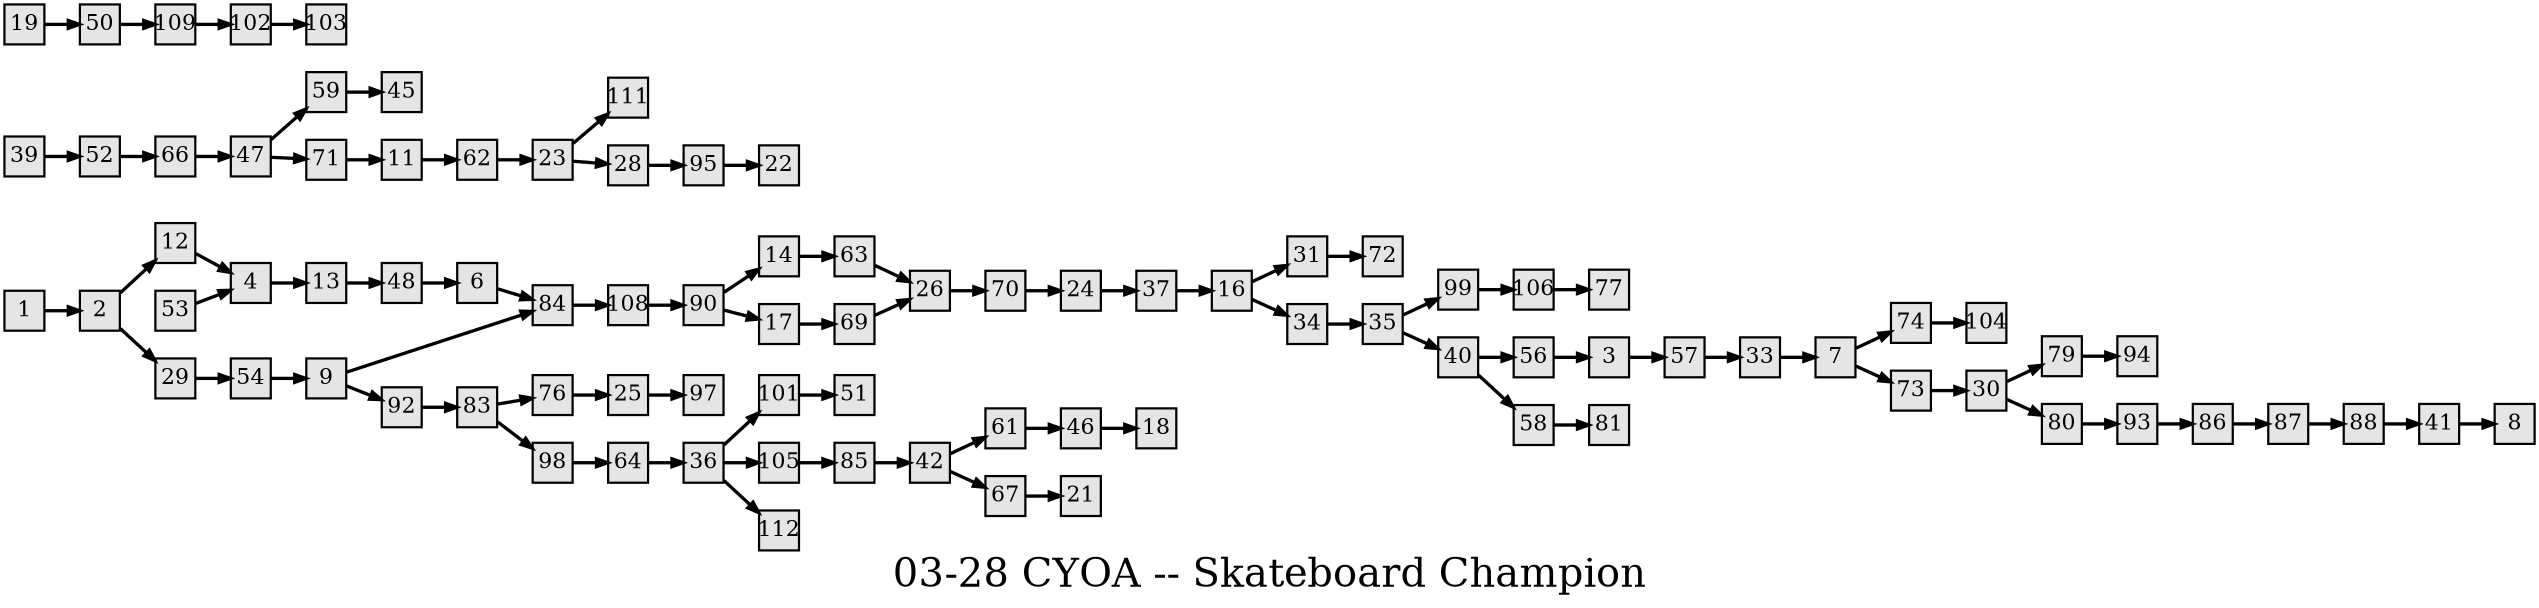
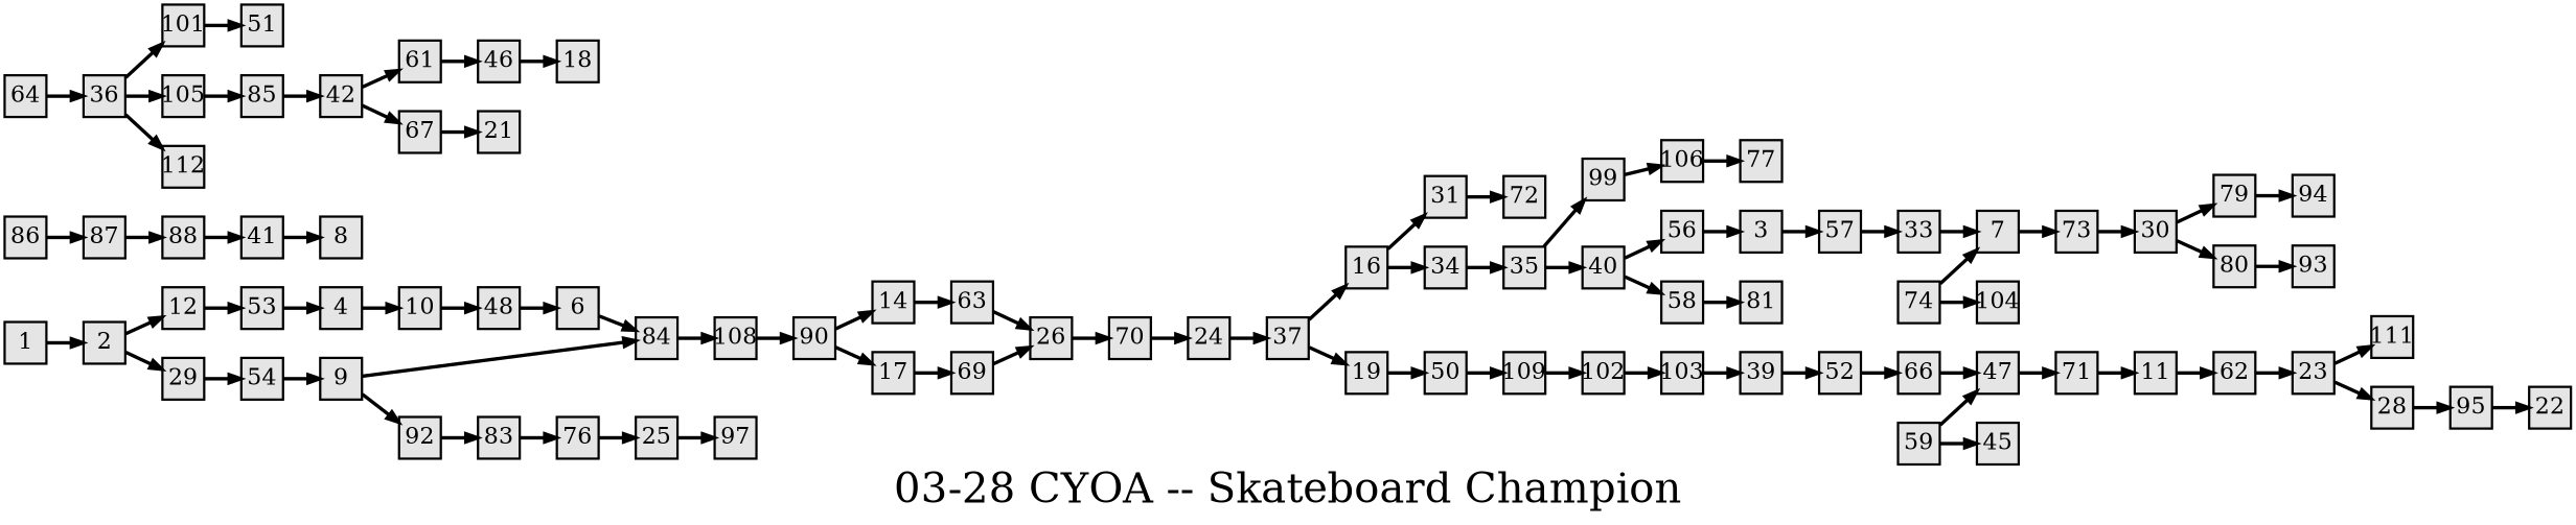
  digraph {
    fontsize=36
    label="03-28 CYOA -- Skateboard Champion"
    nodesep=0.35
    ordering=out
    rankdir=LR
    ranksep=0.45
    node [fillcolor=grey90 fixedsize=true fontsize=20 labelfloat=true margin="0,0" penwidth=2 regular=true shape=rect style=filled]
    edge [fontsize=12 labelfloat=true penwidth=3]
    1
    2
    12
    n4 [label=29]
    53
    54
    4
    9
    3
    57
    33
    7
-   13
+   13 [label=10]
    48
    6
    84
    108
    90
    74
    73
    104
    30
    79
    80
    92
    83
    76
-   98
    11
    62
    23
    111
    28
    14
    63
    26
    70
    16
    31
    34
    72
    35
    99
    40
    17
    69
    19
    50
    109
    102
    95
    22
    24
    37
    n55 [label=25]
    97
    94
    93
    86
    106
    56
    58
    77
    81
    36
    101
    105
    112
    51
    85
    42
    39
    52
    66
    47
    41
    8
    61
    67
    46
    21
    18
    59
    71
    45
    103
    64
    87
    88
    1 -> 2
    2 -> 12
    2 -> n4
-   12 -> 4
+   12 -> 53
    n4 -> 54
    53 -> 4
    54 -> 9
    4 -> 13
    9 -> 84
    9 -> 92
    3 -> 57
    57 -> 33
    33 -> 7
-   7 -> 74
+   74 -> 7
    7 -> 73
    13 -> 48
    48 -> 6
    6 -> 84
    84 -> 108
    108 -> 90
    90 -> 14
    90 -> 17
    74 -> 104
    73 -> 30
    30 -> 79
    30 -> 80
    79 -> 94
    80 -> 93
    92 -> 83
    83 -> 76
-   83 -> 98
    76 -> n55
-   98 -> 64
    11 -> 62
    62 -> 23
    23 -> 111
    23 -> 28
    28 -> 95
    14 -> 63
    63 -> 26
    26 -> 70
    70 -> 24
    16 -> 31
    16 -> 34
    31 -> 72
    34 -> 35
    35 -> 99
    35 -> 40
    99 -> 106
    40 -> 56
    40 -> 58
    17 -> 69
    69 -> 26
    19 -> 50
    50 -> 109
    109 -> 102
    102 -> 103
    95 -> 22
    24 -> 37
    37 -> 16
+   37 -> 19
    n55 -> 97
-   93 -> 86
    86 -> 87
    106 -> 77
    56 -> 3
    58 -> 81
    36 -> 101
    36 -> 105
    36 -> 112
    101 -> 51
    105 -> 85
    85 -> 42
    42 -> 61
    42 -> 67
    39 -> 52
    52 -> 66
    66 -> 47
-   47 -> 59
+   59 -> 47
    47 -> 71
    41 -> 8
    61 -> 46
    67 -> 21
    46 -> 18
    59 -> 45
    71 -> 11
+   103 -> 39
    64 -> 36
    87 -> 88
    88 -> 41
  }
